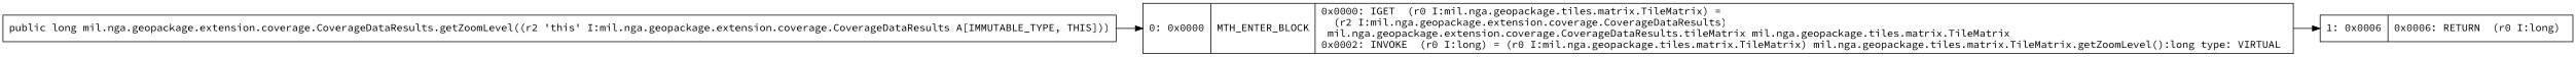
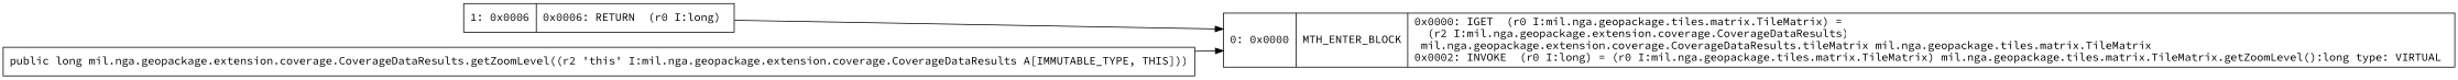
  digraph {
    rankdir=LR
    fontname="Source Code Pro"
    node [shape=record fontname="Source Code Pro"]
    edge [fontname="Source Code Pro"]
    n1 [label="{0\:\ 0x0000|MTH_ENTER_BLOCK\l|0x0000: IGET  (r0 I:mil.nga.geopackage.tiles.matrix.TileMatrix) = \l  (r2 I:mil.nga.geopackage.extension.coverage.CoverageDataResults)\l mil.nga.geopackage.extension.coverage.CoverageDataResults.tileMatrix mil.nga.geopackage.tiles.matrix.TileMatrix \l0x0002: INVOKE  (r0 I:long) = (r0 I:mil.nga.geopackage.tiles.matrix.TileMatrix) mil.nga.geopackage.tiles.matrix.TileMatrix.getZoomLevel():long type: VIRTUAL \l}"]
    n2 [label="{1\:\ 0x0006|0x0006: RETURN  (r0 I:long) \l}"]
    n3 [label="{public long mil.nga.geopackage.extension.coverage.CoverageDataResults.getZoomLevel((r2 'this' I:mil.nga.geopackage.extension.coverage.CoverageDataResults A[IMMUTABLE_TYPE, THIS])) }"]
-   n1 -> n2
+   n2 -> n1
    n3 -> n1
  }
